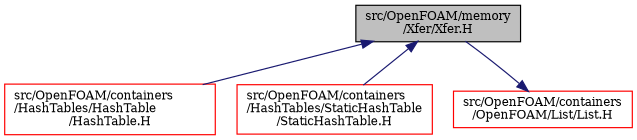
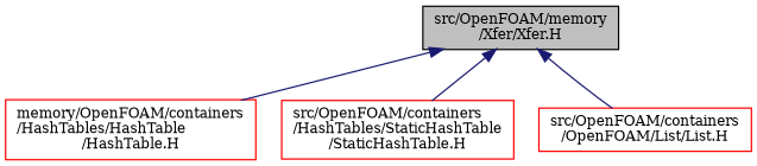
  digraph {
    fontname="DejaVu Serif"
    node [color=red fontname="DejaVu Serif" fontsize=10 shape=record]
    edge [color=midnightblue dir=back fontname="DejaVu Serif" fontsize=10 labelfontname=FreeSans labelfontsize=10 style=solid]
    n1 [color=black fillcolor=grey75 fontcolor=black height=0.2 label="src/OpenFOAM/memory\l/Xfer/Xfer.H" style=filled width=0.4]
-   n2 [height=0.2 label="src/OpenFOAM/containers\l/HashTables/HashTable\l/HashTable.H" width=0.4]
+   n2 [height=0.2 label="memory/OpenFOAM/containers\l/HashTables/HashTable\l/HashTable.H" width=0.4]
    n3 [height=0.2 label="src/OpenFOAM/containers\l/HashTables/StaticHashTable\l/StaticHashTable.H" width=0.4]
    n4 [height=0.2 label="src/OpenFOAM/containers\l/OpenFOAM/List/List.H" width=0.4]
    n1 -> n2
    n1 -> n3
-   n4 -> n1
+   n1 -> n4
  }
